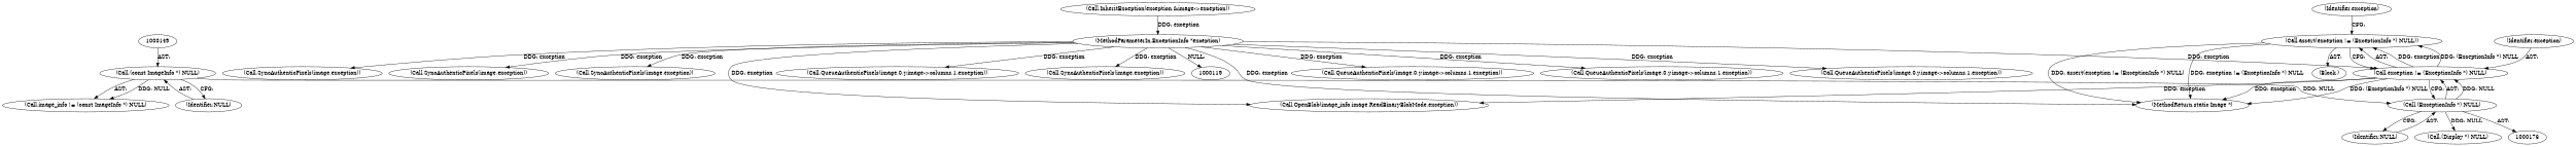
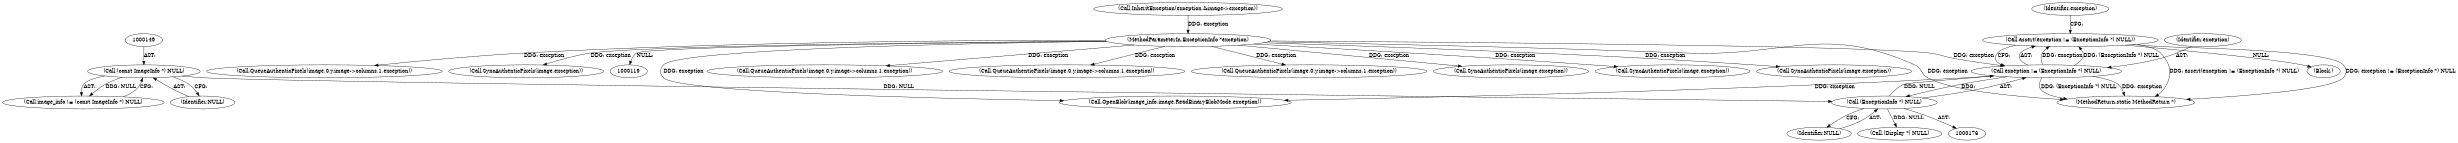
  digraph {
    n1 [label="(Call,assert(exception != (ExceptionInfo *) NULL))"]
    n2 [label="(Call,exception != (ExceptionInfo *) NULL)"]
    n3 [label="(Block,)"]
-   n4 [label="(MethodReturn,static Image *)"]
+   n4 [label="(MethodReturn,static MethodReturn *)"]
    n5 [label="(Call,(ExceptionInfo *) NULL)"]
    n6 [label="(Call,OpenBlob(image_info,image,ReadBinaryBlobMode,exception))"]
    n7 [label="(Identifier,NULL)"]
    n8 [label="(Call,(Display *) NULL)"]
    1000176
    n10 [label="(MethodParameterIn,ExceptionInfo *exception)"]
    n11 [label="(Call,QueueAuthenticPixels(image,0,y,image->columns,1,exception))"]
    n12 [label="(Call,QueueAuthenticPixels(image,0,y,image->columns,1,exception))"]
    n13 [label="(Call,QueueAuthenticPixels(image,0,y,image->columns,1,exception))"]
    n14 [label="(Call,SyncAuthenticPixels(image,exception))"]
    n15 [label="(Call,SyncAuthenticPixels(image,exception))"]
    n16 [label="(Call,SyncAuthenticPixels(image,exception))"]
    n17 [label="(Call,QueueAuthenticPixels(image,0,y,image->columns,1,exception))"]
    n18 [label="(Call,SyncAuthenticPixels(image,exception))"]
    1000119
    n20 [label="(Call,InheritException(exception,&image->exception))"]
    n21 [label="(Call,(const ImageInfo *) NULL)"]
    n22 [label="(Identifier,NULL)"]
    n23 [label="(Call,image_info != (const ImageInfo *) NULL)"]
    n24 [label="(Identifier,exception)"]
    n25 [label="(Identifier,exception)"]
    1000149
    n1 -> n2 [label="CFG: "]
-   n1 -> n3 [label="AST: "]
+   n1 -> n3 [label="NULL: "]
    n1 -> n4 [label="DDG: assert(exception != (ExceptionInfo *) NULL)"]
    n1 -> n4 [label="DDG: exception != (ExceptionInfo *) NULL"]
    n2 -> n1 [label="AST: "]
    n2 -> n1 [label="DDG: exception"]
    n2 -> n1 [label="DDG: (ExceptionInfo *) NULL"]
    n2 -> n4 [label="DDG: exception"]
    n2 -> n4 [label="DDG: (ExceptionInfo *) NULL"]
-   n2 -> n5 [label="CFG: "]
+   n2 -> n5 [label="DDG: "]
    n2 -> n6 [label="DDG: exception"]
    n5 -> n2 [label="AST: "]
    n5 -> n2 [label="DDG: NULL"]
    n5 -> n7 [label="CFG: "]
    n5 -> n8 [label="DDG: NULL"]
    n5 -> 1000176 [label="AST: "]
    n7 -> n5 [label="AST: "]
    n10 -> n2 [label="DDG: exception"]
    n10 -> n4 [label="DDG: exception"]
    n10 -> n6 [label="DDG: exception"]
    n10 -> n11 [label="DDG: exception"]
    n10 -> n12 [label="DDG: exception"]
    n10 -> n13 [label="DDG: exception"]
    n10 -> n14 [label="DDG: exception"]
    n10 -> n15 [label="DDG: exception"]
    n10 -> n16 [label="DDG: exception"]
    n10 -> n17 [label="DDG: exception"]
    n10 -> n18 [label="DDG: exception"]
    n10 -> 1000119 [label="NULL: "]
    n20 -> n10 [label="DDG: exception"]
    n21 -> n5 [label="DDG: NULL"]
    n21 -> n22 [label="CFG: "]
    n21 -> n23 [label="AST: "]
    n21 -> n23 [label="DDG: NULL"]
    n22 -> n21 [label="AST: "]
+   n23 -> n21 [label="CFG: "]
    n24 -> n2 [label="AST: "]
    n25 -> n1 [label="CFG: "]
    1000149 -> n21 [label="AST: "]
  }
